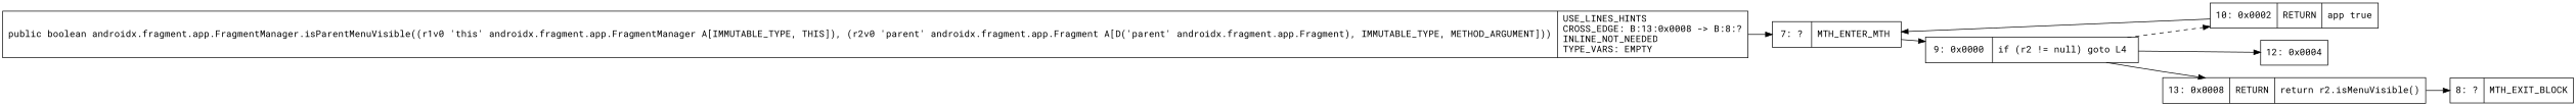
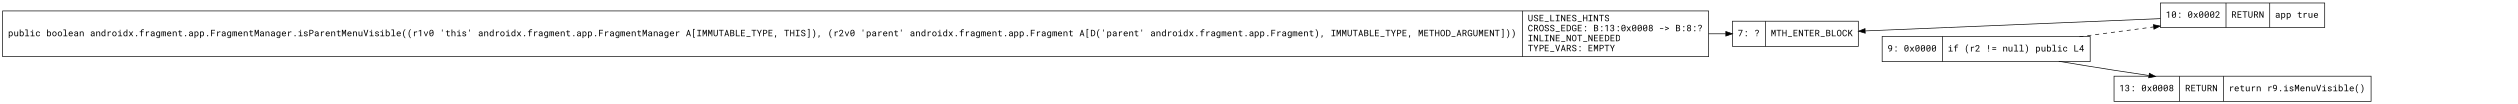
  digraph {
    fontname="Roboto Mono"
    rankdir=LR
    node [fontname="Roboto Mono" shape=record]
    edge [fontname="Roboto Mono"]
-   n1 [label="{7\:\ ?|MTH_ENTER_MTH\l}"]
-   n2 [label="{9\:\ 0x0000|if (r2 != null) goto L4\l}"]
+   n1 [label="{7\:\ ?|MTH_ENTER_BLOCK\l}"]
+   n2 [label="{9\:\ 0x0000|if (r2 != null) public L4\l}"]
    n3 [label="{10\:\ 0x0002|RETURN\l|app true\l}"]
-   n4 [label="{12\:\ 0x0004}"]
-   n5 [label="{13\:\ 0x0008|RETURN\l|return r2.isMenuVisible()\l}"]
-   n6 [label="{8\:\ ?|MTH_EXIT_BLOCK\l}"]
+   n5 [label="{13\:\ 0x0008|RETURN\l|return r9.isMenuVisible()\l}"]
    n7 [label="{public boolean androidx.fragment.app.FragmentManager.isParentMenuVisible((r1v0 'this' androidx.fragment.app.FragmentManager A[IMMUTABLE_TYPE, THIS]), (r2v0 'parent' androidx.fragment.app.Fragment A[D('parent' androidx.fragment.app.Fragment), IMMUTABLE_TYPE, METHOD_ARGUMENT]))  | USE_LINES_HINTS\lCROSS_EDGE: B:13:0x0008 \-\> B:8:?\lINLINE_NOT_NEEDED\lTYPE_VARS: EMPTY\l}"]
-   n1 -> n2
    n2 -> n3 [style=dashed]
-   n2 -> n4
    n2 -> n5
    n3 -> n1
-   n5 -> n6
    n7 -> n1
  }
